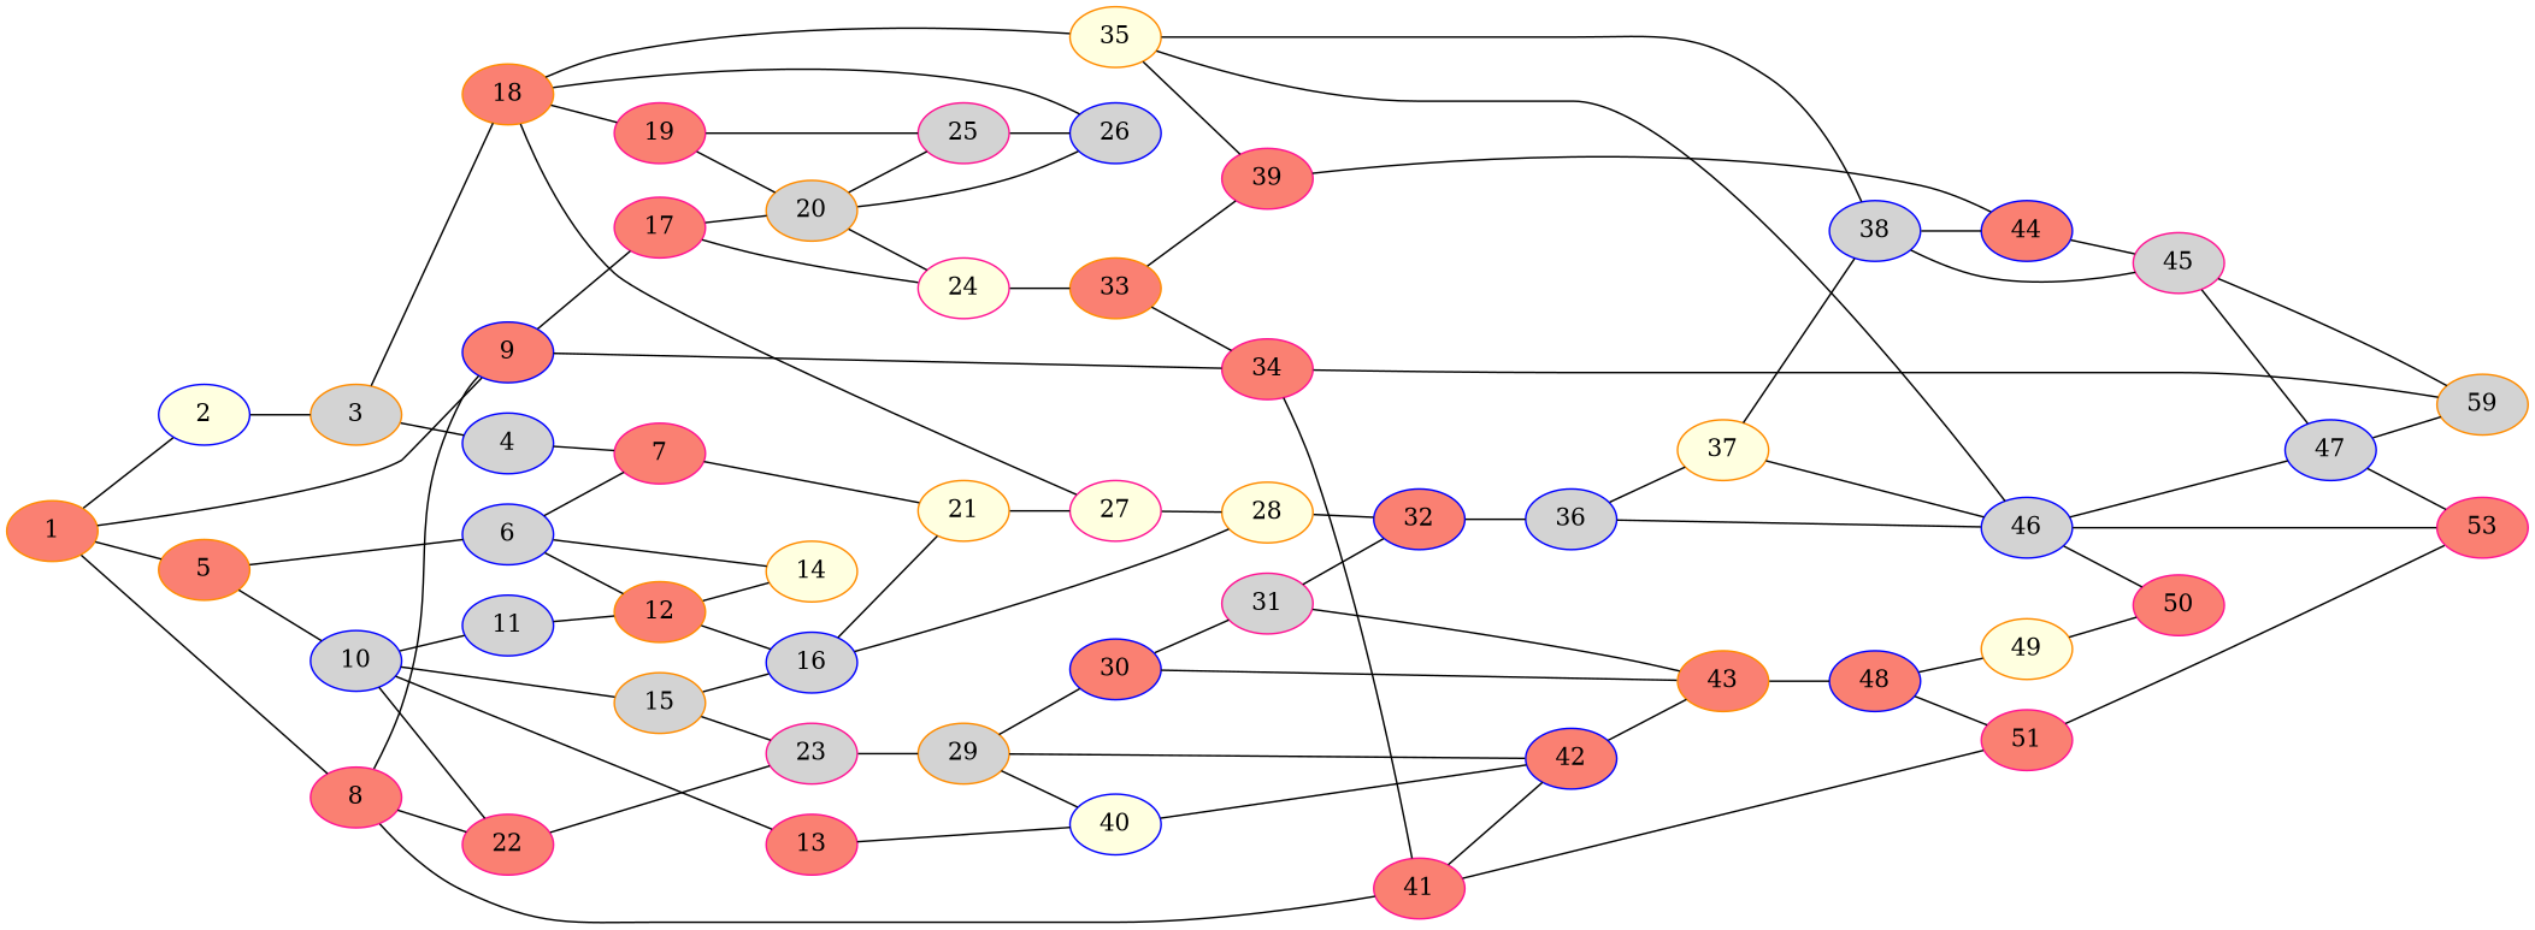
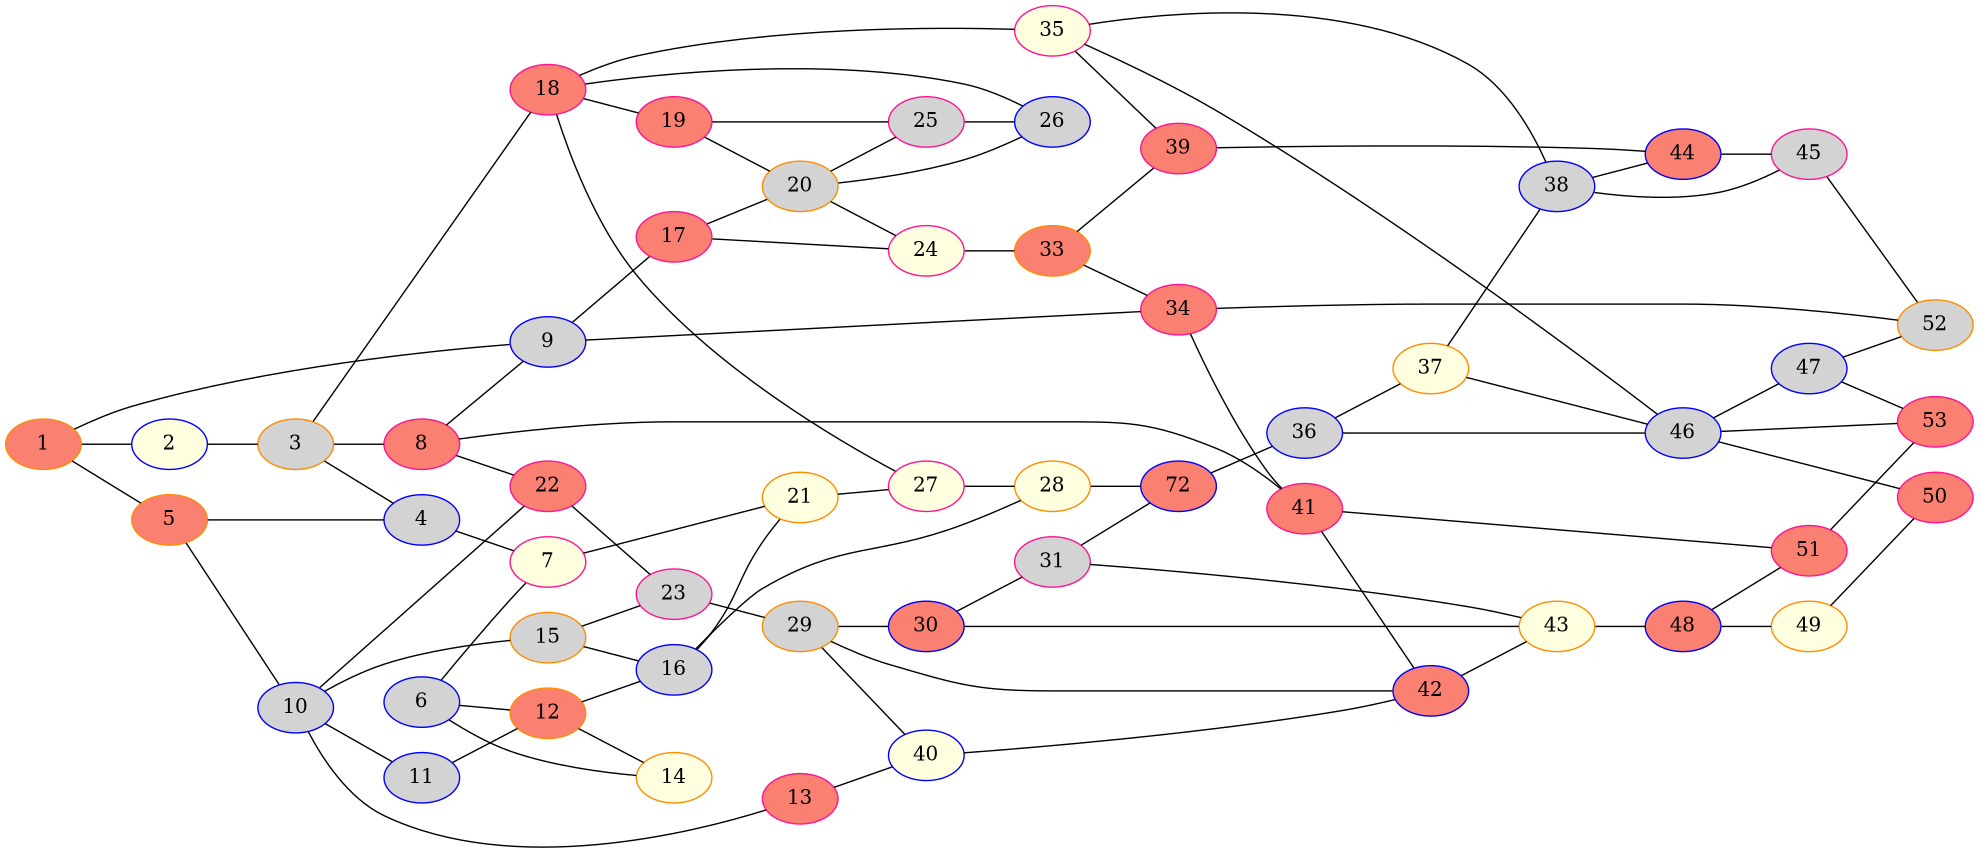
  graph {
    rankdir=LR
    node [color=deeppink fillcolor=salmon style=filled]
    edge [weight=1.0]
    1 [color=darkorange]
    2 [color=blue fillcolor=lightyellow]
    5 [color=darkorange]
    8
-   9 [color=blue]
+   9 [color=blue fillcolor=lightgrey]
    3 [color=darkorange fillcolor=lightgrey]
    6 [color=blue fillcolor=lightgrey]
    10 [color=blue fillcolor=lightgrey]
    41
    22
    17
    34
    4 [color=blue fillcolor=lightgrey]
-   18 [color=darkorange]
-   7
+   18
+   7 [fillcolor=lightyellow]
    19
    26 [color=blue fillcolor=lightgrey]
    27 [fillcolor=lightyellow]
-   35 [color=darkorange fillcolor=lightyellow]
+   35 [fillcolor=lightyellow]
    12 [color=darkorange]
    14 [color=darkorange fillcolor=lightyellow]
    21 [color=darkorange fillcolor=lightyellow]
    13
    11 [color=blue fillcolor=lightgrey]
    15 [color=darkorange fillcolor=lightgrey]
    16 [color=blue fillcolor=lightgrey]
    40 [color=blue fillcolor=lightyellow]
    42 [color=blue]
    51
    20 [color=darkorange fillcolor=lightgrey]
    24 [fillcolor=lightyellow]
-   52 [color=darkorange fillcolor=lightgrey label=59]
+   52 [color=darkorange fillcolor=lightgrey]
    23 [fillcolor=lightgrey]
    28 [color=darkorange fillcolor=lightyellow]
    29 [color=darkorange fillcolor=lightgrey]
-   32 [color=blue]
+   32 [color=blue label=72]
    25 [fillcolor=lightgrey]
    33 [color=darkorange]
    39
    38 [color=blue fillcolor=lightgrey]
    46 [color=blue fillcolor=lightgrey]
    30 [color=blue]
    36 [color=blue fillcolor=lightgrey]
    31 [fillcolor=lightgrey]
-   43 [color=darkorange]
+   43 [color=darkorange fillcolor=lightyellow]
    48 [color=blue]
    37 [color=darkorange fillcolor=lightyellow]
    44 [color=blue]
    45 [fillcolor=lightgrey]
    47 [color=blue fillcolor=lightgrey]
    50
    53
    49 [color=darkorange fillcolor=lightyellow]
    1 -- 2
    1 -- 5
-   1 -- 8
+   3 -- 8
    1 -- 9
    2 -- 3
-   5 -- 6
+   5 -- 4
    5 -- 10
    8 -- 9
    8 -- 41
    8 -- 22
    9 -- 17
    9 -- 34
    3 -- 4
    3 -- 18
    6 -- 7
    6 -- 12
    6 -- 14 [weight=2.0]
    10 -- 22
    10 -- 13
    10 -- 11 [weight=2.0]
    10 -- 15
    41 -- 42
    41 -- 51
    22 -- 23 [weight=2.0]
    17 -- 20
    17 -- 24 [weight=2.0]
    34 -- 41
    34 -- 52
    4 -- 7 [weight=2.0]
    18 -- 19
    18 -- 26
    18 -- 27
    18 -- 35 [weight=2.0]
    7 -- 21
    19 -- 20
    19 -- 25
    27 -- 28
    35 -- 39
    35 -- 38
    35 -- 46
    12 -- 14
    12 -- 16 [weight=2.0]
    21 -- 27
    13 -- 40
    11 -- 12
    15 -- 16 [weight=2.0]
    15 -- 23 [weight=2.0]
    16 -- 21
    16 -- 28
    40 -- 42
    42 -- 43 [weight=2.0]
    51 -- 53
    20 -- 26
    20 -- 24
    20 -- 25 [weight=2.0]
    24 -- 33
    23 -- 29 [weight=2.0]
    28 -- 32
    29 -- 40
    29 -- 42
    29 -- 30
    32 -- 36
    25 -- 26
    33 -- 34
    33 -- 39
    39 -- 44
    38 -- 44
    38 -- 45
    46 -- 47
    46 -- 50 [weight=2.0]
    46 -- 53
    30 -- 31
    30 -- 43
    36 -- 46
    36 -- 37
    31 -- 32
    31 -- 43
    43 -- 48 [weight=2.0]
    48 -- 51
    48 -- 49 [weight=2.0]
    37 -- 38
    37 -- 46
    44 -- 45 [weight=3.0]
    45 -- 52
-   45 -- 47
    47 -- 52 [weight=2.0]
    47 -- 53
    49 -- 50
  }
